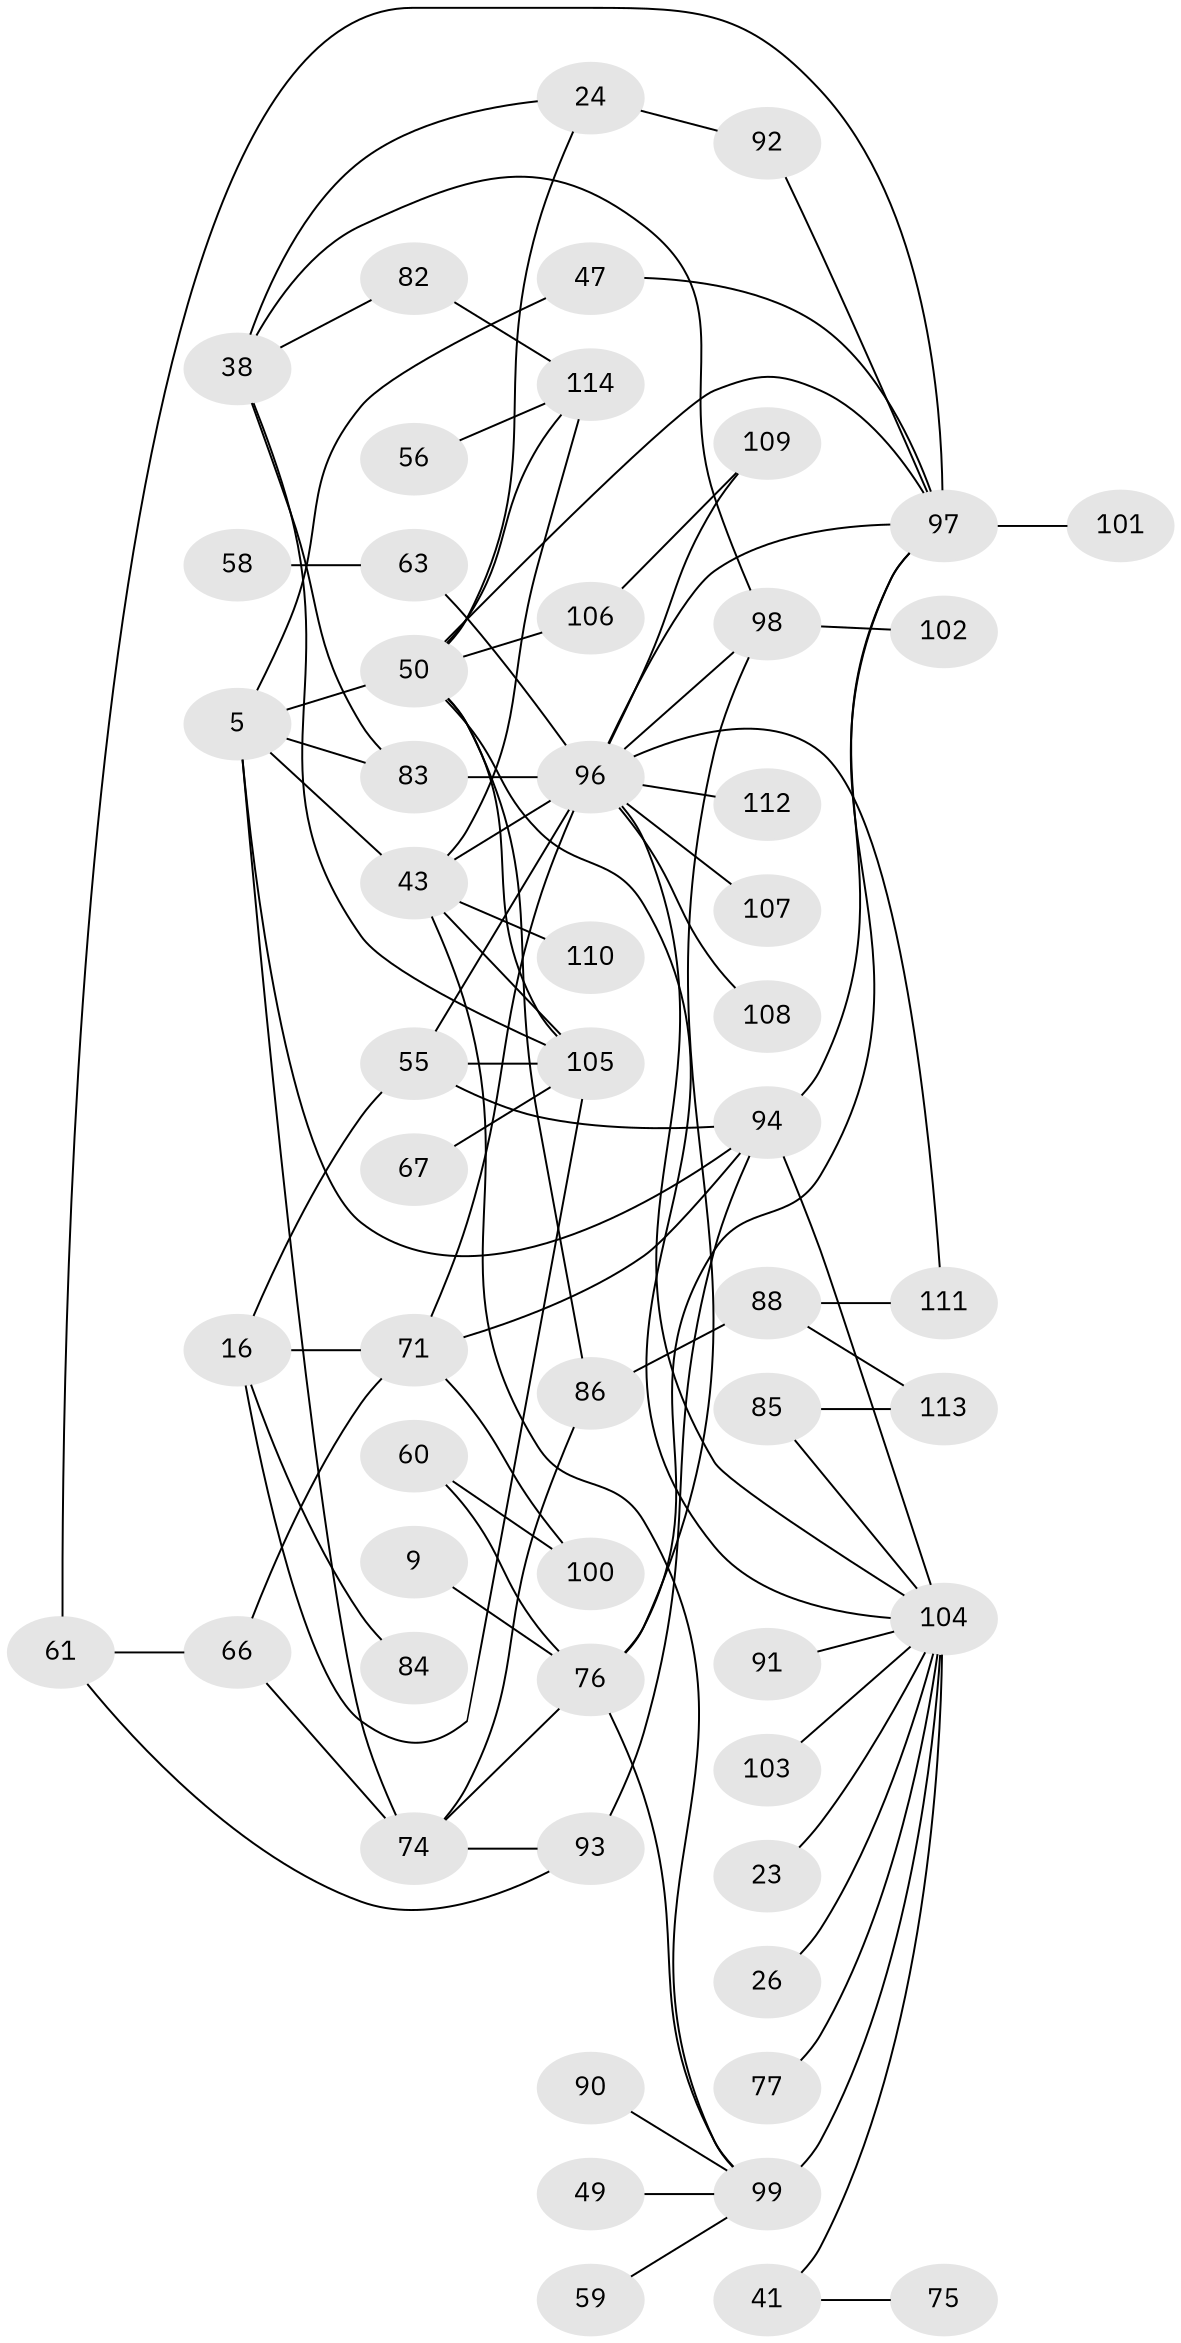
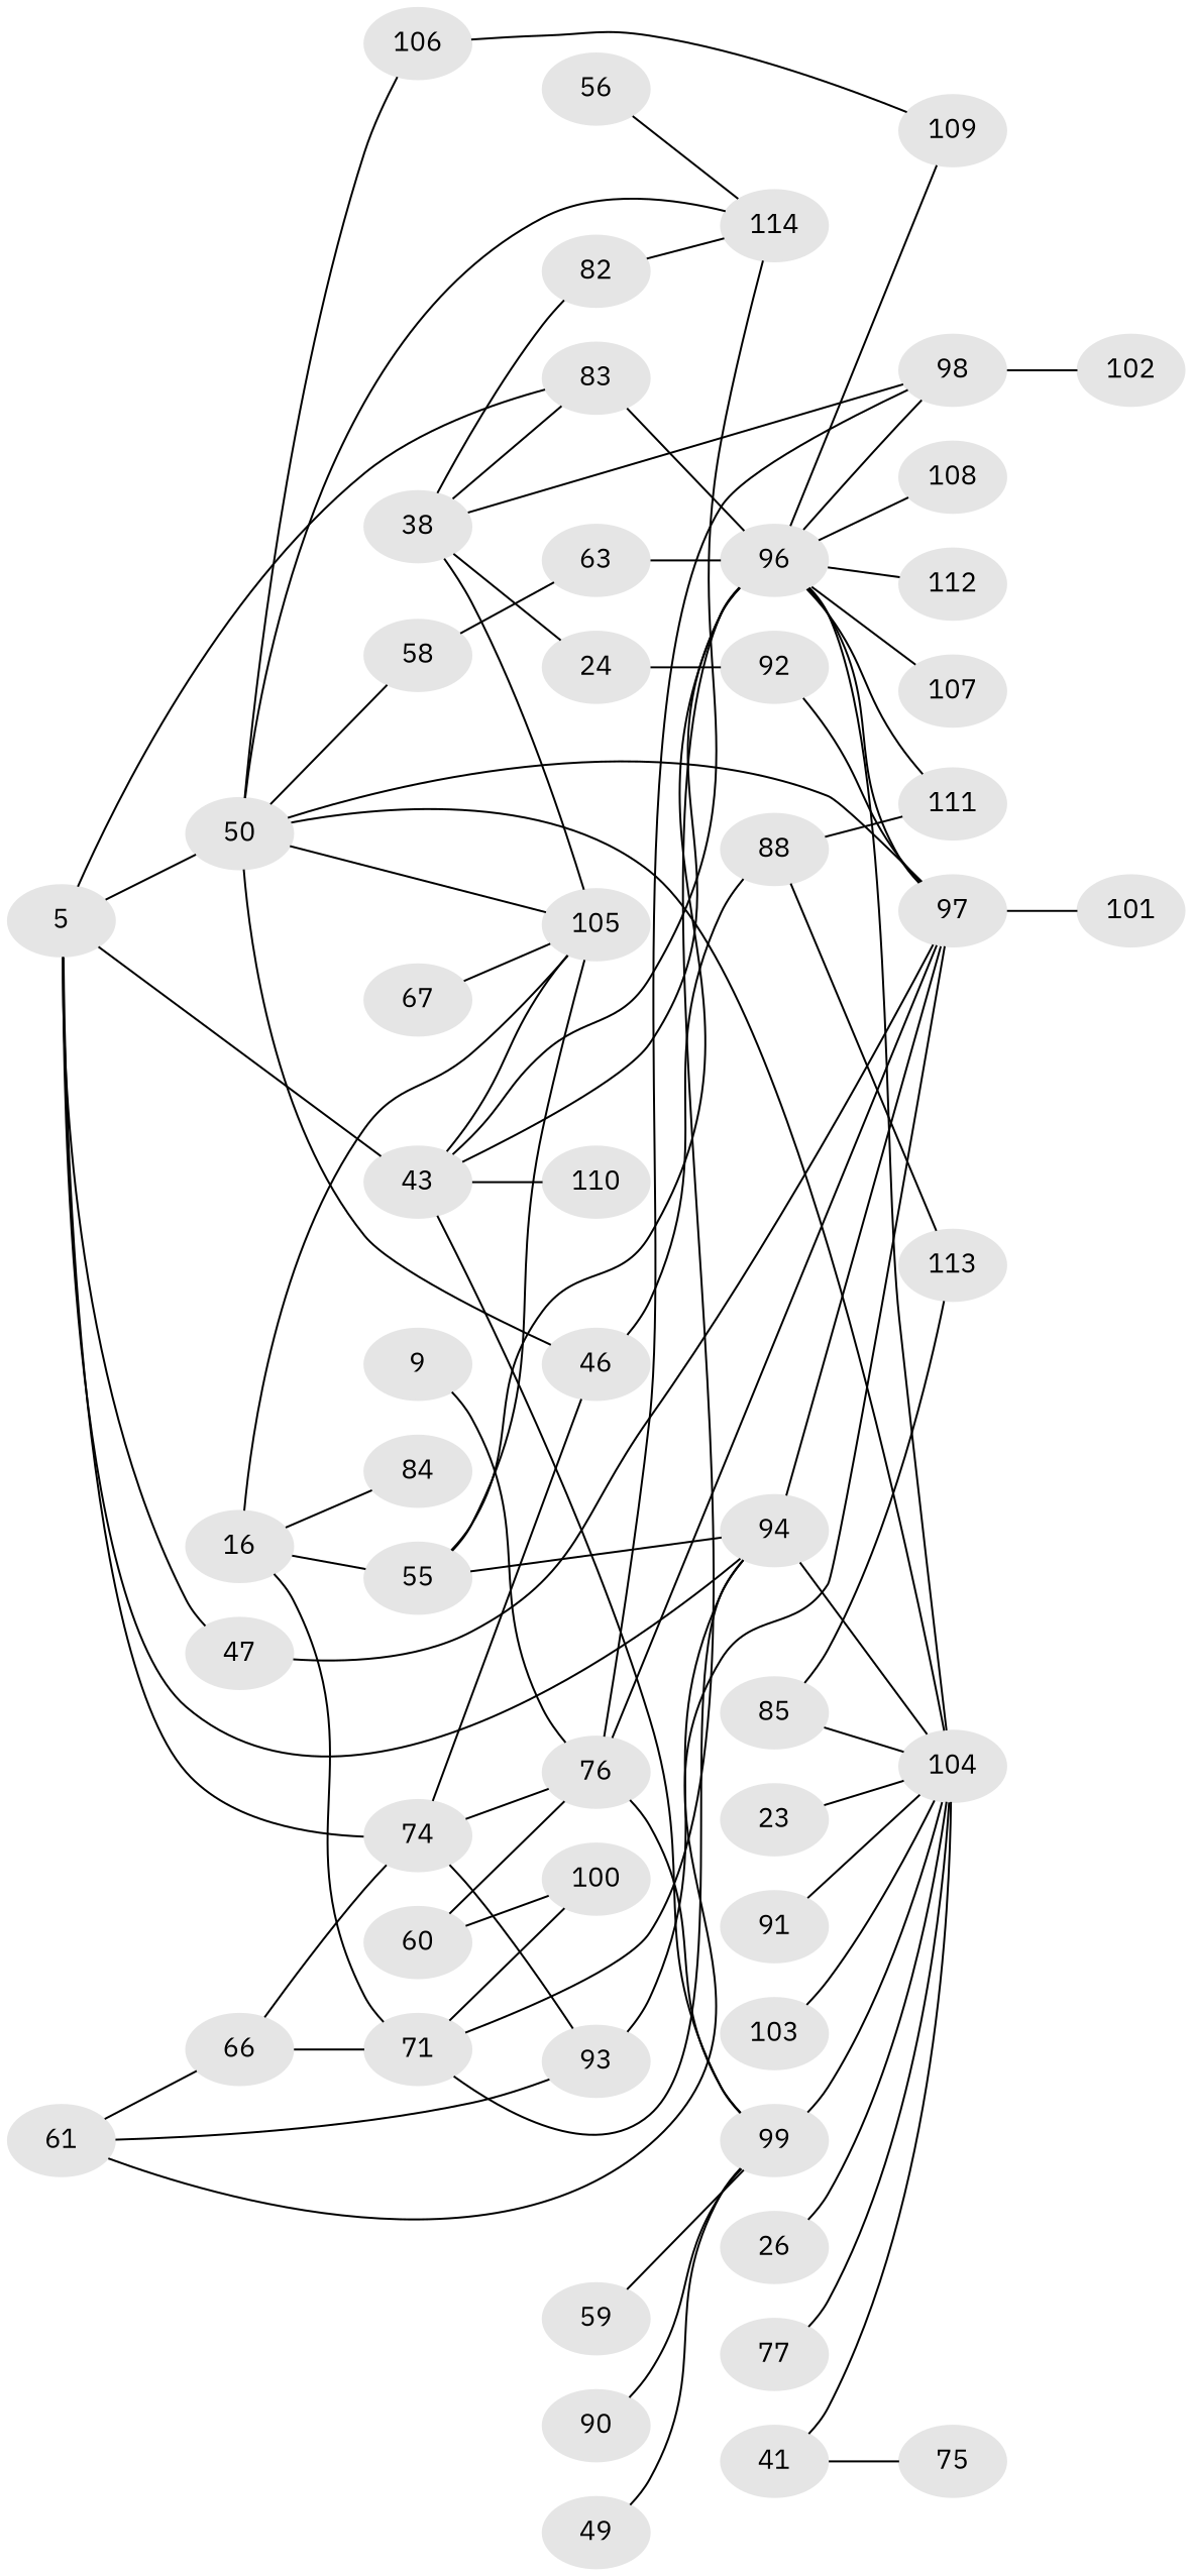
  graph {
    fontname="IBM Plex Sans"
    rankdir=LR
    node [color=gray90 fontname="IBM Plex Sans" style=filled]
    edge [fontname="IBM Plex Sans"]
    5 [super="+1"]
    43 [super="+25"]
    47 [super="+30"]
    50 [super="+2+3"]
    74
    83 [super="+42"]
    94 [super="+89"]
    105 [super="+33+65+87"]
    96 [super="+32+39+46+69"]
    99 [super="+22+81"]
    110
    114 [super="+19"]
    97 [super="+54+6+57"]
    104 [super="+40+68"]
    58 [super="+37"]
-   86 [super="+70"]
+   86 [super="+70" label=46]
    106
    76 [super="+73"]
    93
    98 [super="+51"]
    9
    55 [super="+15"]
    16
    71 [super="+35"]
    84
    100
    23
    26
    38
    n30 [label=24]
    82
    92
    102
    41 [super="+20"]
    75
    111 [super="+48"]
    107
    108
    109
    112 [super="+79"]
    101
    49
    63
    88
    56
    59
    60
    66 [super="+52+62"]
    61
    67 [super="+31"]
    77
    85
    113
    90
    91
    103
    5 -- 43
    5 -- 47
    5 -- 50 [weight=3]
    5 -- 74
    5 -- 83
    5 -- 94
    43 -- 105
    43 -- 96
    43 -- 99
    43 -- 110
    43 -- 114
    47 -- 97
    50 -- 105 [weight=2]
    50 -- 114
    50 -- 97 [weight=2]
    50 -- 104 [weight=3]
-   50 -- n30
+   50 -- 58
    50 -- 86
    50 -- 106
    74 -- 86
    74 -- 76
    74 -- 93
    83 -- 96
    94 -- 97
    94 -- 104 [weight=3]
    96 -- 97 [weight=3]
    96 -- 104
    96 -- 98
    96 -- 111
    96 -- 107 [weight=2]
    96 -- 108
    96 -- 109
    96 -- 112 [weight=2]
    99 -- 104 [weight=2]
    97 -- 101
    58 -- 63
    86 -- 88
    106 -- 109
    76 -- 99
    76 -- 97 [weight=2]
    76 -- 98
    93 -- 94
    98 -- 102
    9 -- 76
    55 -- 94
    55 -- 105 [weight=2]
    55 -- 96
    16 -- 105
    16 -- 55 [weight=2]
    16 -- 71 [weight=2]
    16 -- 84
    71 -- 94
    71 -- 96
    71 -- 100
    23 -- 104
    26 -- 104
    38 -- 83
    38 -- 105 [weight=2]
    38 -- 98
    38 -- n30
    38 -- 82
    n30 -- 92
    82 -- 114
    92 -- 97
    41 -- 104
    41 -- 75
    49 -- 99
    63 -- 96
    88 -- 111 [weight=2]
    88 -- 113
    56 -- 114
    59 -- 99
    60 -- 76
    60 -- 100
    66 -- 74
    66 -- 71
    61 -- 97
    61 -- 93
    61 -- 66
    67 -- 105
    77 -- 104
    85 -- 104
    85 -- 113
    90 -- 99
    91 -- 104
    103 -- 104
  }
